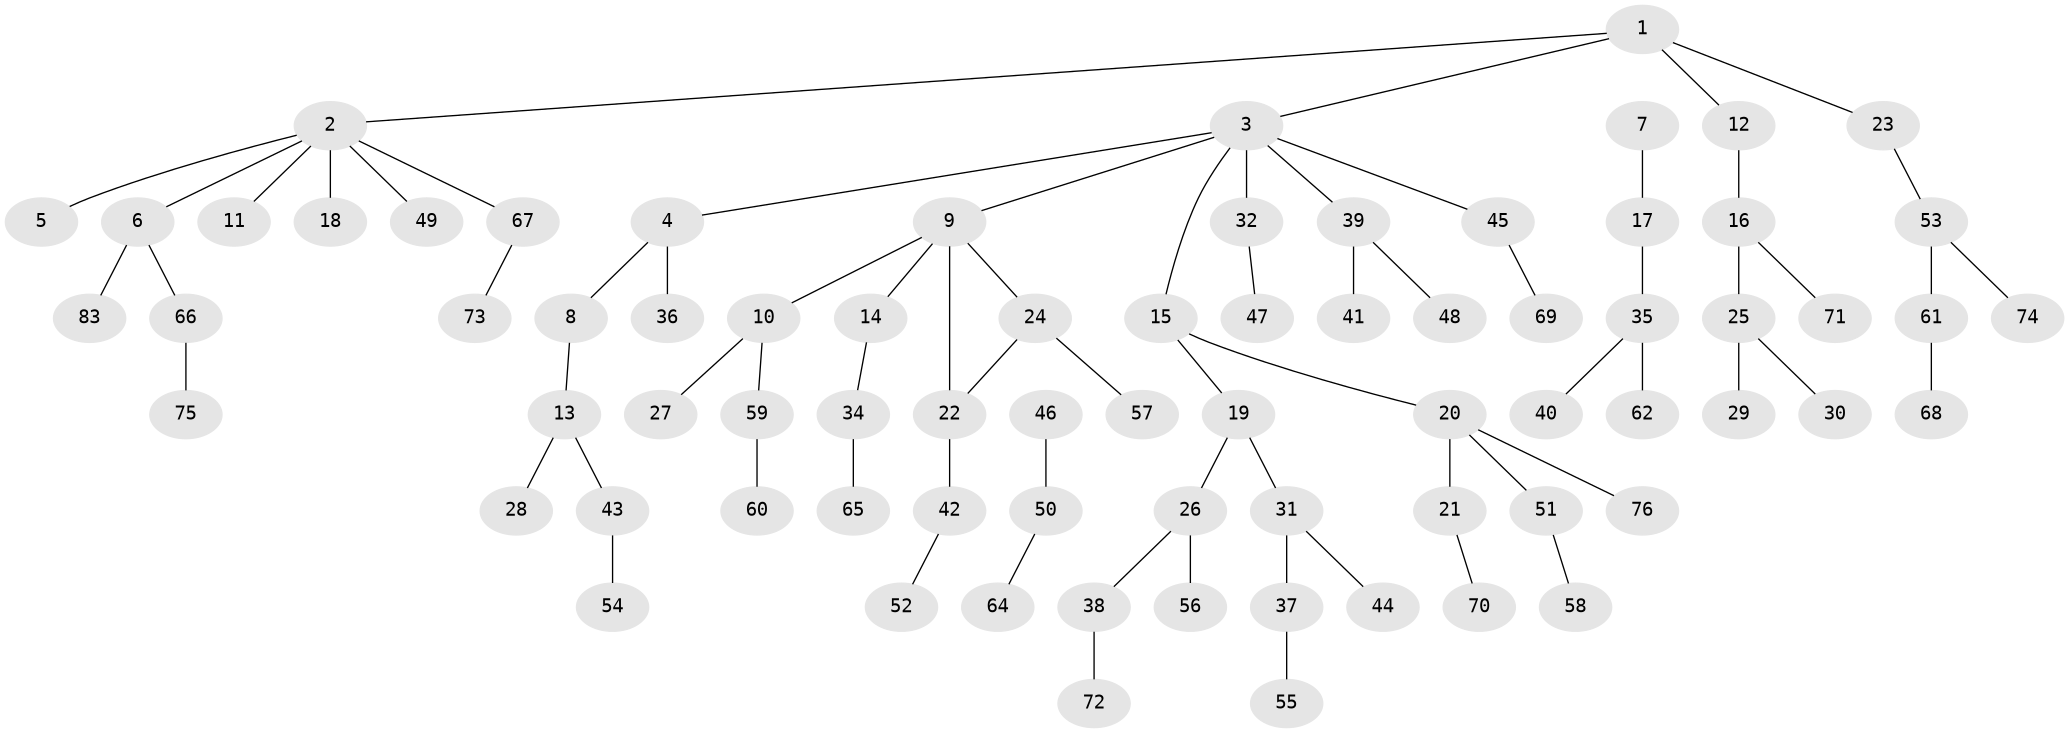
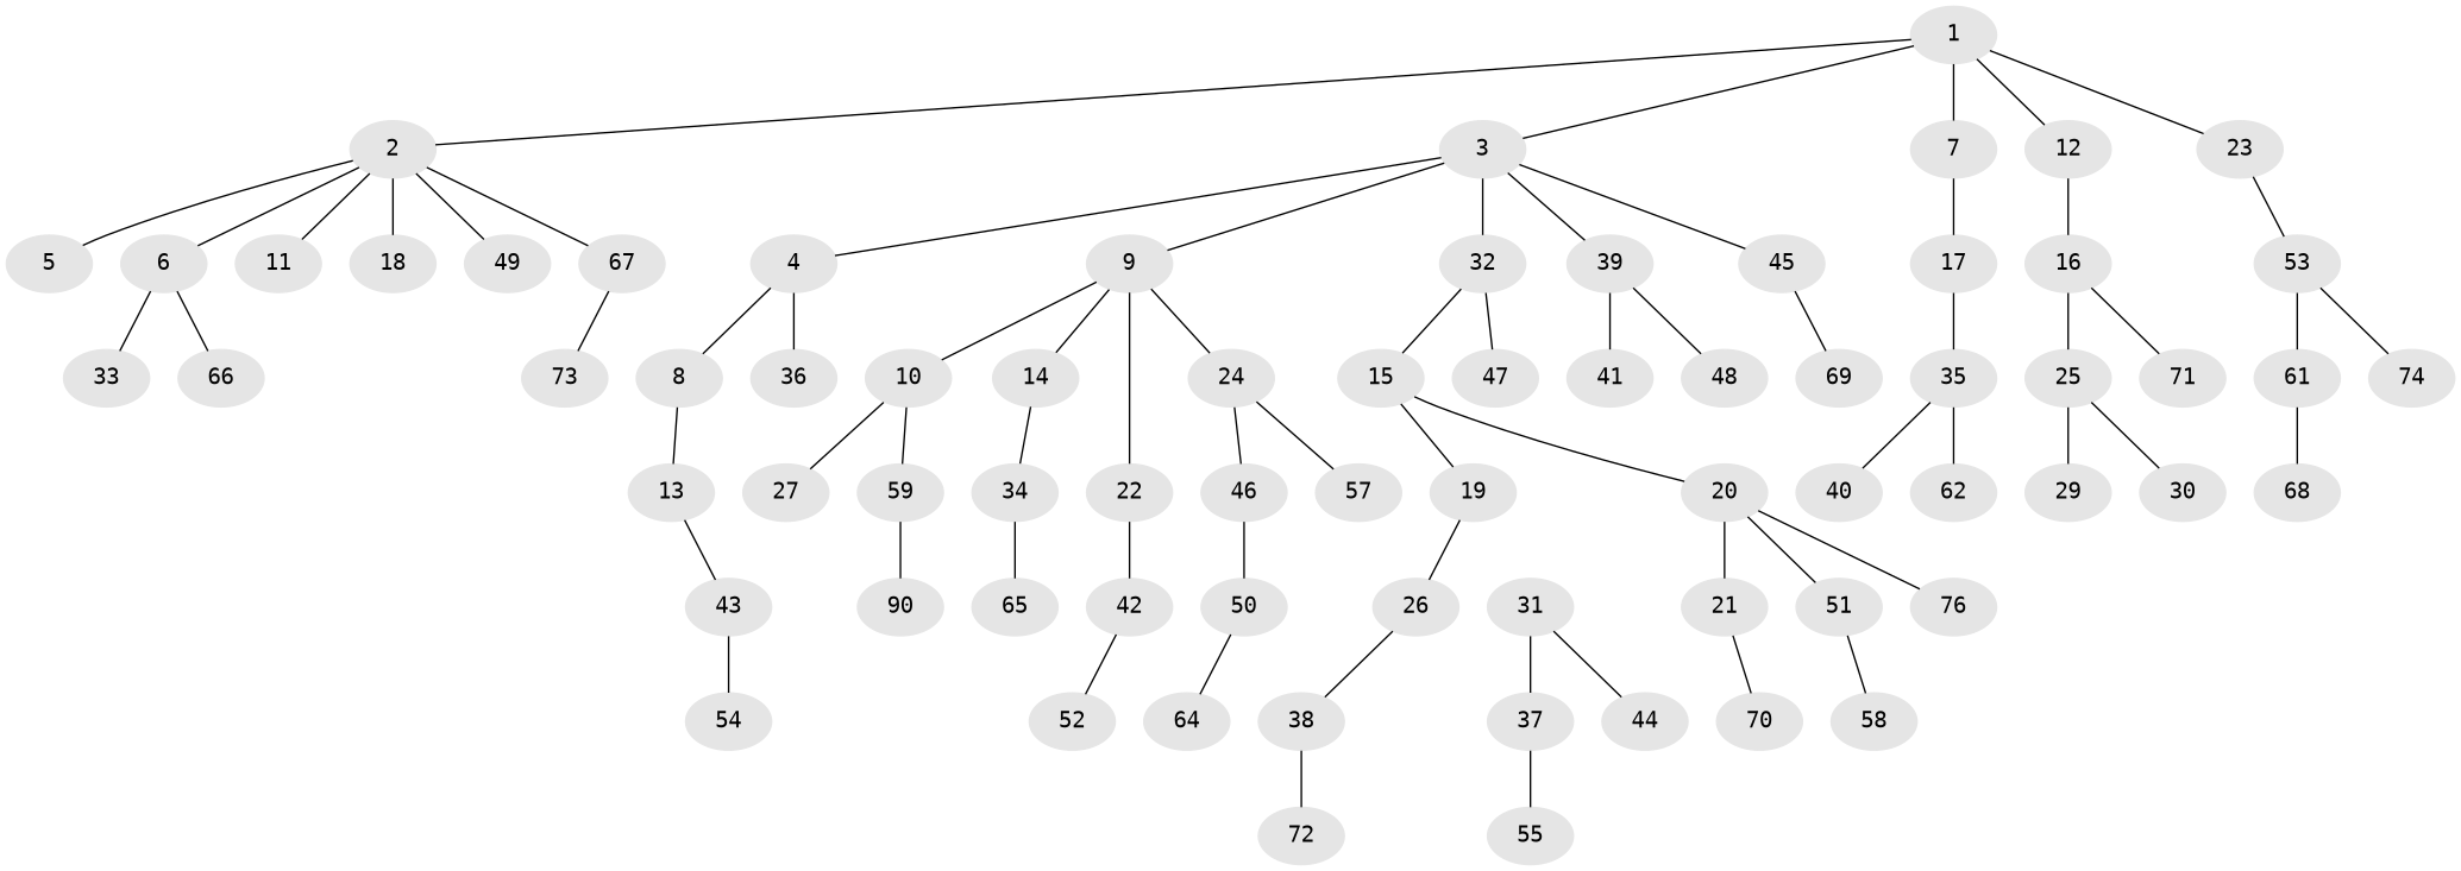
  graph {
    fontname="DejaVu Sans Mono"
    node [color=gray90 fontname="DejaVu Sans Mono" style=filled]
    edge [fontname="DejaVu Sans Mono"]
    1
    2
    3
    7
    12
    23
    5
    6
    11
    18
    49
    67
    4
    9
    15
    32
    39
    45
    17
    16
    53
-   33 [label=83]
+   33
    66
    73
    8
    36
    10
    14
    22
    24
    19
    20
    47
    41
    48
    69
    13
-   75
    35
-   28
    43
    27
    59
    34
    42
    46
    57
-   60
+   60 [label=90]
    25
    71
    54
    65
    26
    31
    21
    51
    76
    29
    30
    40
    62
    61
    74
    38
-   56
    37
    44
    70
    58
    52
    50
    72
    55
    64
    68
    1 -- 2
    1 -- 3
+   1 -- 7
    1 -- 12
    1 -- 23
    2 -- 5
    2 -- 6
    2 -- 11
    2 -- 18
    2 -- 49
    2 -- 67
    3 -- 4
    3 -- 9
-   3 -- 15
+   32 -- 15
    3 -- 32
    3 -- 39
    3 -- 45
    7 -- 17
    12 -- 16
    23 -- 53
    6 -- 33
    6 -- 66
    67 -- 73
    4 -- 8
    4 -- 36
    9 -- 10
    9 -- 14
    9 -- 22
    9 -- 24
    15 -- 19
    15 -- 20
    32 -- 47
    39 -- 41
    39 -- 48
    45 -- 69
    17 -- 35
    16 -- 25
    16 -- 71
    53 -- 61
    53 -- 74
-   66 -- 75
    8 -- 13
    10 -- 27
    10 -- 59
    14 -- 34
    22 -- 42
-   24 -- 22
+   24 -- 46
    24 -- 57
    19 -- 26
-   19 -- 31
    20 -- 21
    20 -- 51
    20 -- 76
-   13 -- 28
    13 -- 43
    35 -- 40
    35 -- 62
    43 -- 54
    59 -- 60
    34 -- 65
    42 -- 52
    46 -- 50
    25 -- 29
    25 -- 30
    26 -- 38
-   26 -- 56
    31 -- 37
    31 -- 44
    21 -- 70
    51 -- 58
    61 -- 68
    38 -- 72
    37 -- 55
    50 -- 64
  }
